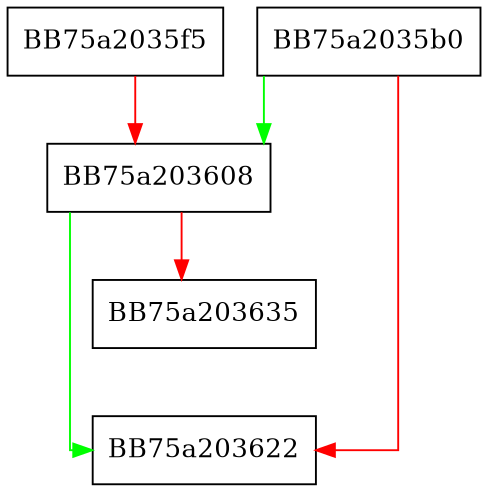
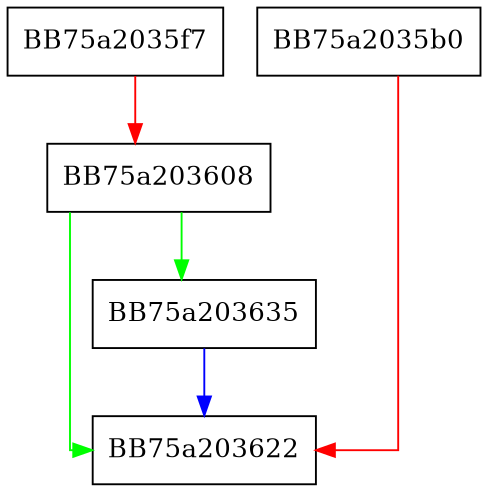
  digraph {
    splines=ortho
    node [shape=box]
    edge [color=green]
    BB75a2035b0
    BB75a203608
    BB75a203622
    BB75a203635
-   BB75a2035f7 [label=BB75a2035f5]
-   BB75a2035b0 -> BB75a203608
+   BB75a2035f7
    BB75a2035b0 -> BB75a203622 [color=red]
    BB75a203608 -> BB75a203622
-   BB75a203608 -> BB75a203635 [color=red]
+   BB75a203608 -> BB75a203635
+   BB75a203635 -> BB75a203622 [color=blue]
    BB75a2035f7 -> BB75a203608 [color=red]
  }
